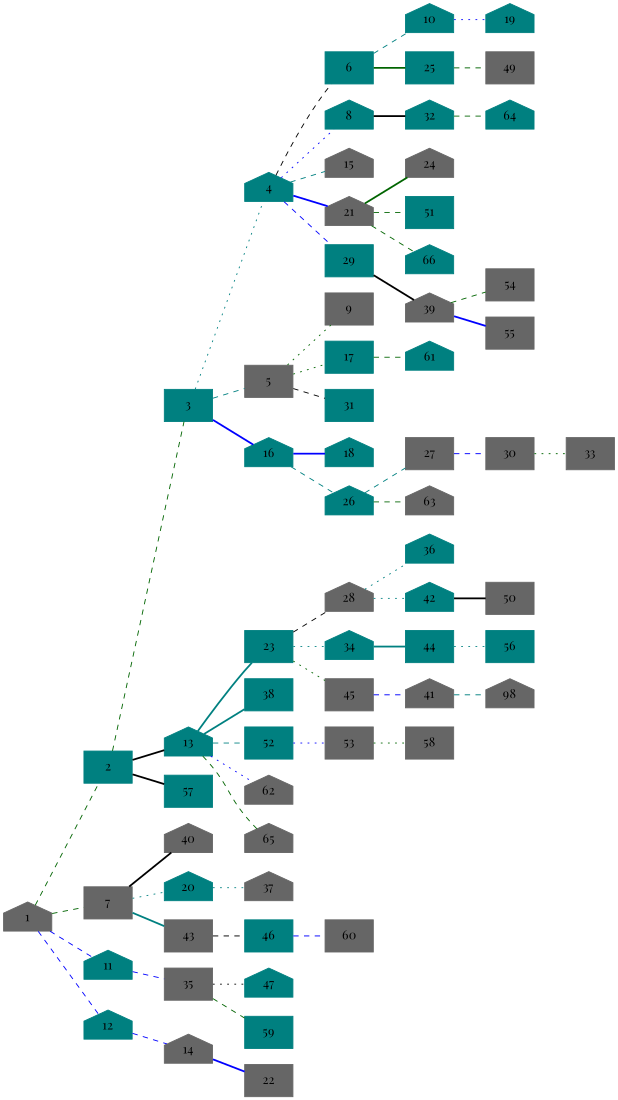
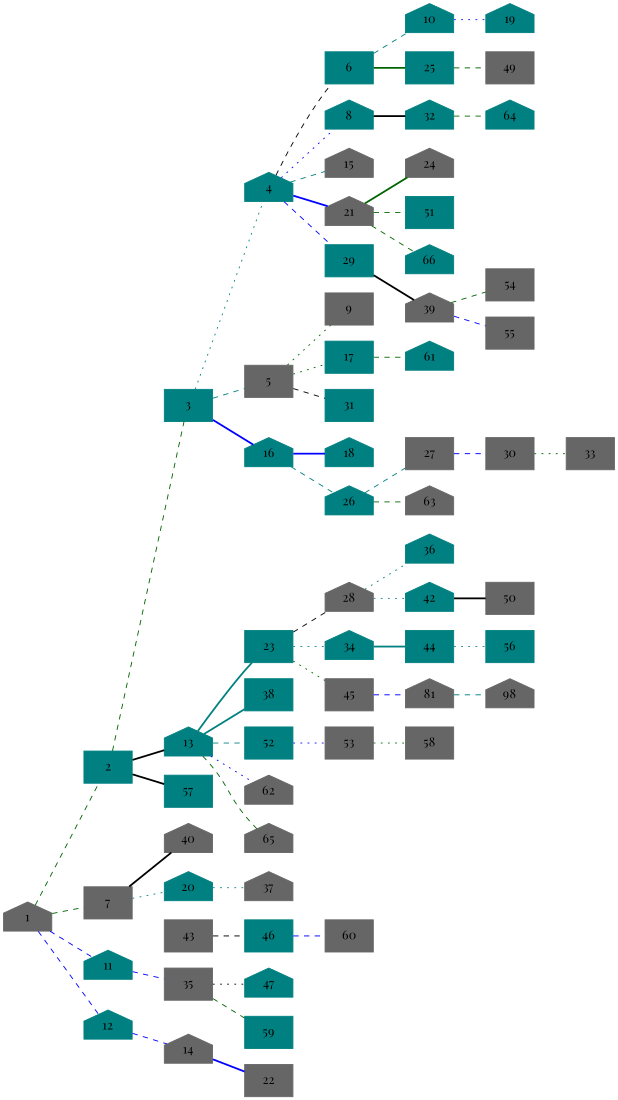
  graph {
    fontname="Playfair Display"
    rankdir=LR
    node [color=teal fontname="Playfair Display" shape=house style=filled]
    edge [color=darkgreen fontname="Playfair Display" style=dashed]
    1 [color=gray40]
    2 [shape=box]
    7 [color=gray40 shape=box]
    11
    12
    3 [shape=box]
    13
    57 [shape=box]
    40 [color=gray40]
    20
    43 [color=gray40 shape=box]
    35 [color=gray40 shape=box]
    14 [color=gray40]
    4
    5 [color=gray40 shape=box]
    16
    23 [shape=box]
    38 [shape=box]
    52 [shape=box]
    62 [color=gray40]
    65 [color=gray40]
    6 [shape=box]
    8
    15 [color=gray40]
    21 [color=gray40]
    29 [shape=box]
    9 [color=gray40 shape=box]
    17 [shape=box]
    31 [shape=box]
    18
    26
    10
    25 [shape=box]
    32
    24 [color=gray40]
    51 [shape=box]
    66
    39 [color=gray40]
    61
    19
    49 [color=gray40 shape=box]
    37 [color=gray40]
    46 [shape=box]
    64
    47
    59 [shape=box]
    22 [color=gray40 shape=box]
    28 [color=gray40]
    34
    45 [color=gray40 shape=box]
    53 [color=gray40 shape=box]
    27 [color=gray40 shape=box]
    63 [color=gray40]
    36
    42
    44 [shape=box]
-   41 [color=gray40]
+   41 [color=gray40 label=81]
    30 [color=gray40 shape=box]
    33 [color=gray40 shape=box]
    n60 [color=gray40 label=98]
    50 [color=gray40 shape=box]
    54 [color=gray40 shape=box]
    55 [color=gray40 shape=box]
    56 [shape=box]
    60 [color=gray40 shape=box]
    58 [color=gray40 shape=box]
    1 -- 2
    1 -- 7
    1 -- 11 [color=blue]
    1 -- 12 [color=blue]
    2 -- 3
    2 -- 13 [color=black style=bold]
    2 -- 57 [color=black style=bold]
    7 -- 40 [color=black style=bold]
    7 -- 20 [color=teal style=dotted]
-   7 -- 43 [color=teal style=bold]
    11 -- 35 [color=blue]
    12 -- 14 [color=blue]
    3 -- 4 [color=teal style=dotted]
    3 -- 5 [color=teal]
    3 -- 16 [color=blue style=bold]
    13 -- 23 [color=teal style=bold]
    13 -- 38 [color=teal style=bold]
    13 -- 52 [color=teal]
    13 -- 62 [color=blue style=dotted]
    13 -- 65
    20 -- 37 [color=teal style=dotted]
    43 -- 46 [color=black]
    35 -- 47 [color=black style=dotted]
    35 -- 59
    14 -- 22 [color=blue style=bold]
    4 -- 6 [color=black]
    4 -- 8 [color=blue style=dotted]
    4 -- 15 [color=teal]
    4 -- 21 [color=blue style=bold]
    4 -- 29 [color=blue]
    5 -- 9 [style=dotted]
    5 -- 17 [style=dotted]
    5 -- 31 [color=black]
    16 -- 18 [color=blue style=bold]
    16 -- 26 [color=teal]
    23 -- 28 [color=black]
    23 -- 34 [color=teal style=dotted]
    23 -- 45 [style=dotted]
    52 -- 53 [color=blue style=dotted]
    6 -- 10 [color=teal]
    6 -- 25 [style=bold]
    8 -- 32 [color=black style=bold]
    21 -- 24 [style=bold]
    21 -- 51
    21 -- 66
    29 -- 39 [color=black style=bold]
    17 -- 61
    26 -- 27 [color=teal]
    26 -- 63
    10 -- 19 [color=blue style=dotted]
    25 -- 49
    32 -- 64
    39 -- 54
-   39 -- 55 [color=blue style=bold]
+   39 -- 55 [color=blue]
    46 -- 60 [color=blue]
    28 -- 36 [color=teal style=dotted]
    28 -- 42 [color=teal style=dotted]
    34 -- 44 [color=teal style=bold]
    45 -- 41 [color=blue]
    53 -- 58 [style=dotted]
    27 -- 30 [color=blue]
    42 -- 50 [color=black style=bold]
    44 -- 56 [color=teal style=dotted]
    41 -- n60 [color=teal]
    30 -- 33 [style=dotted]
  }
